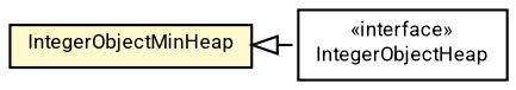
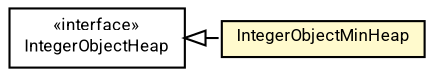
  digraph {
    nodesep=0.15
    rankdir=LR
    ranksep=0.25
    node [fontcolor=black fontname=Roboto fontsize=8 margin=0 shape=plaintext]
    n1 [height=0 label=<<table title="de.lmu.ifi.dbs.elki.utilities.datastructures.heap.IntegerObjectHeap" border="0" cellborder="1" cellspacing="0" cellpadding="2" href="IntegerObjectHeap.html" target="_parent"> 		<tr><td><table border="0" cellspacing="0" cellpadding="1"> 		<tr><td align="center" balign="center"> &#171;interface&#187; </td></tr> 		<tr><td align="center" balign="center"> <font face="Roboto">IntegerObjectHeap</font> </td></tr> 		</table></td></tr> 		</table>> width=0]
    n2 [height=0 label=<<table title="de.lmu.ifi.dbs.elki.utilities.datastructures.heap.IntegerObjectMinHeap" border="0" cellborder="1" cellspacing="0" cellpadding="2" bgcolor="lemonChiffon" href="IntegerObjectMinHeap.html" target="_parent"> 		<tr><td><table border="0" cellspacing="0" cellpadding="1"> 		<tr><td align="center" balign="center"> <font face="Roboto">IntegerObjectMinHeap</font> </td></tr> 		</table></td></tr> 		</table>> width=0]
-   n2 -> n1 [arrowtail=empty color=black dir=back fontname=Roboto fontsize=7 labelfontname=Roboto labelfontsize=7 style=dashed weight=9]
+   n1 -> n2 [arrowtail=empty color=black dir=back fontname=Roboto fontsize=7 labelfontname=Roboto labelfontsize=7 style=dashed weight=9]
  }
